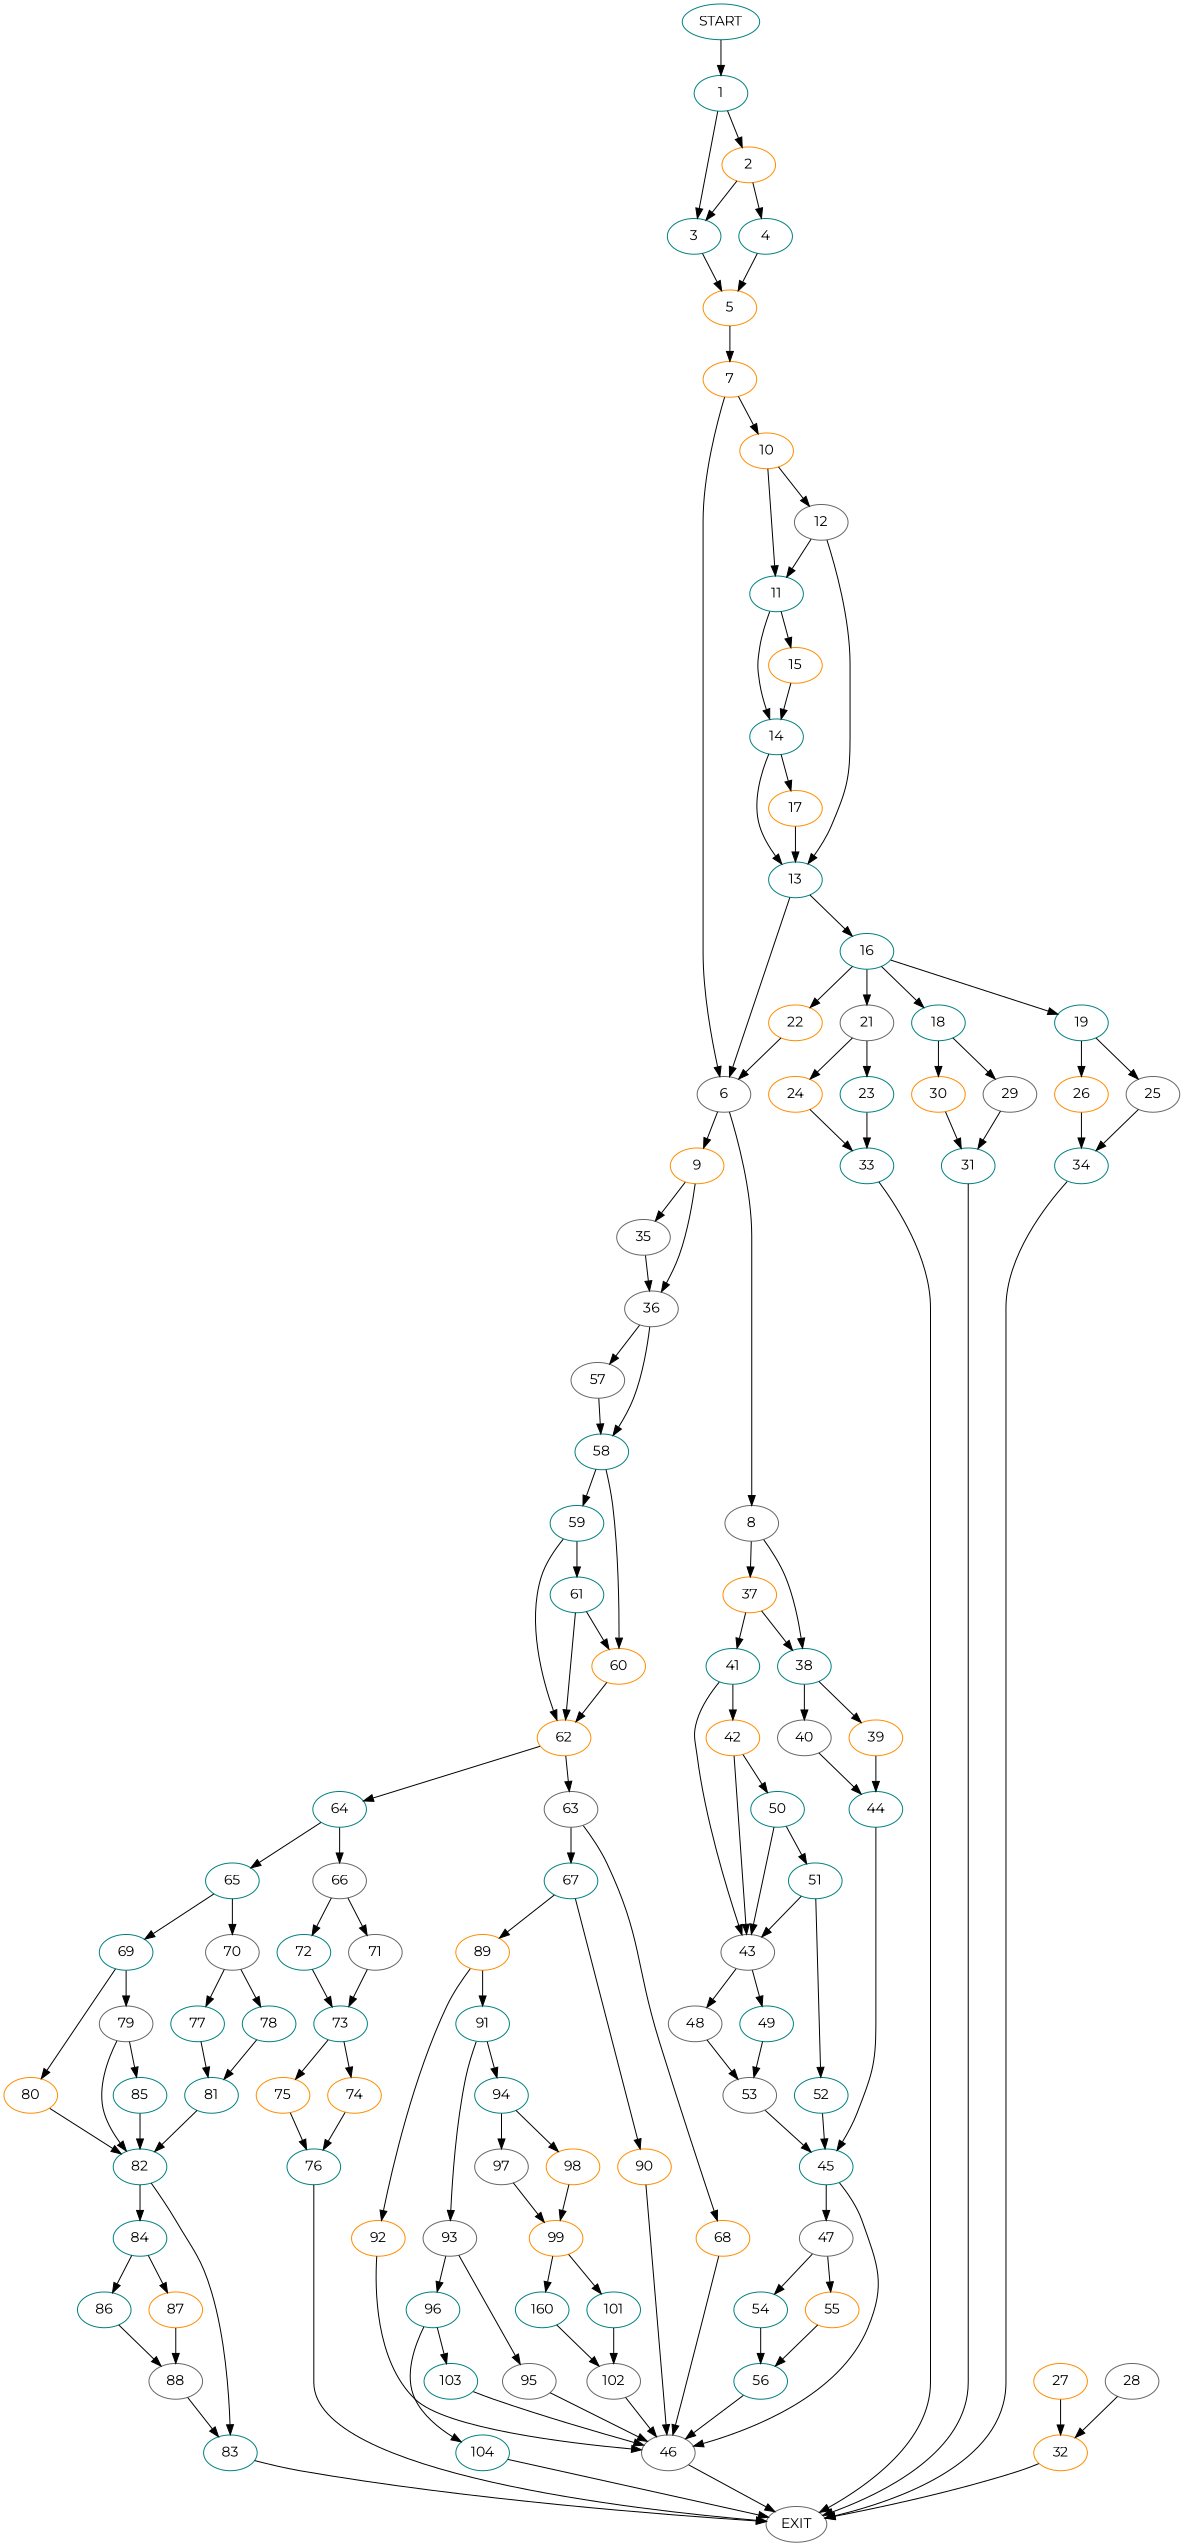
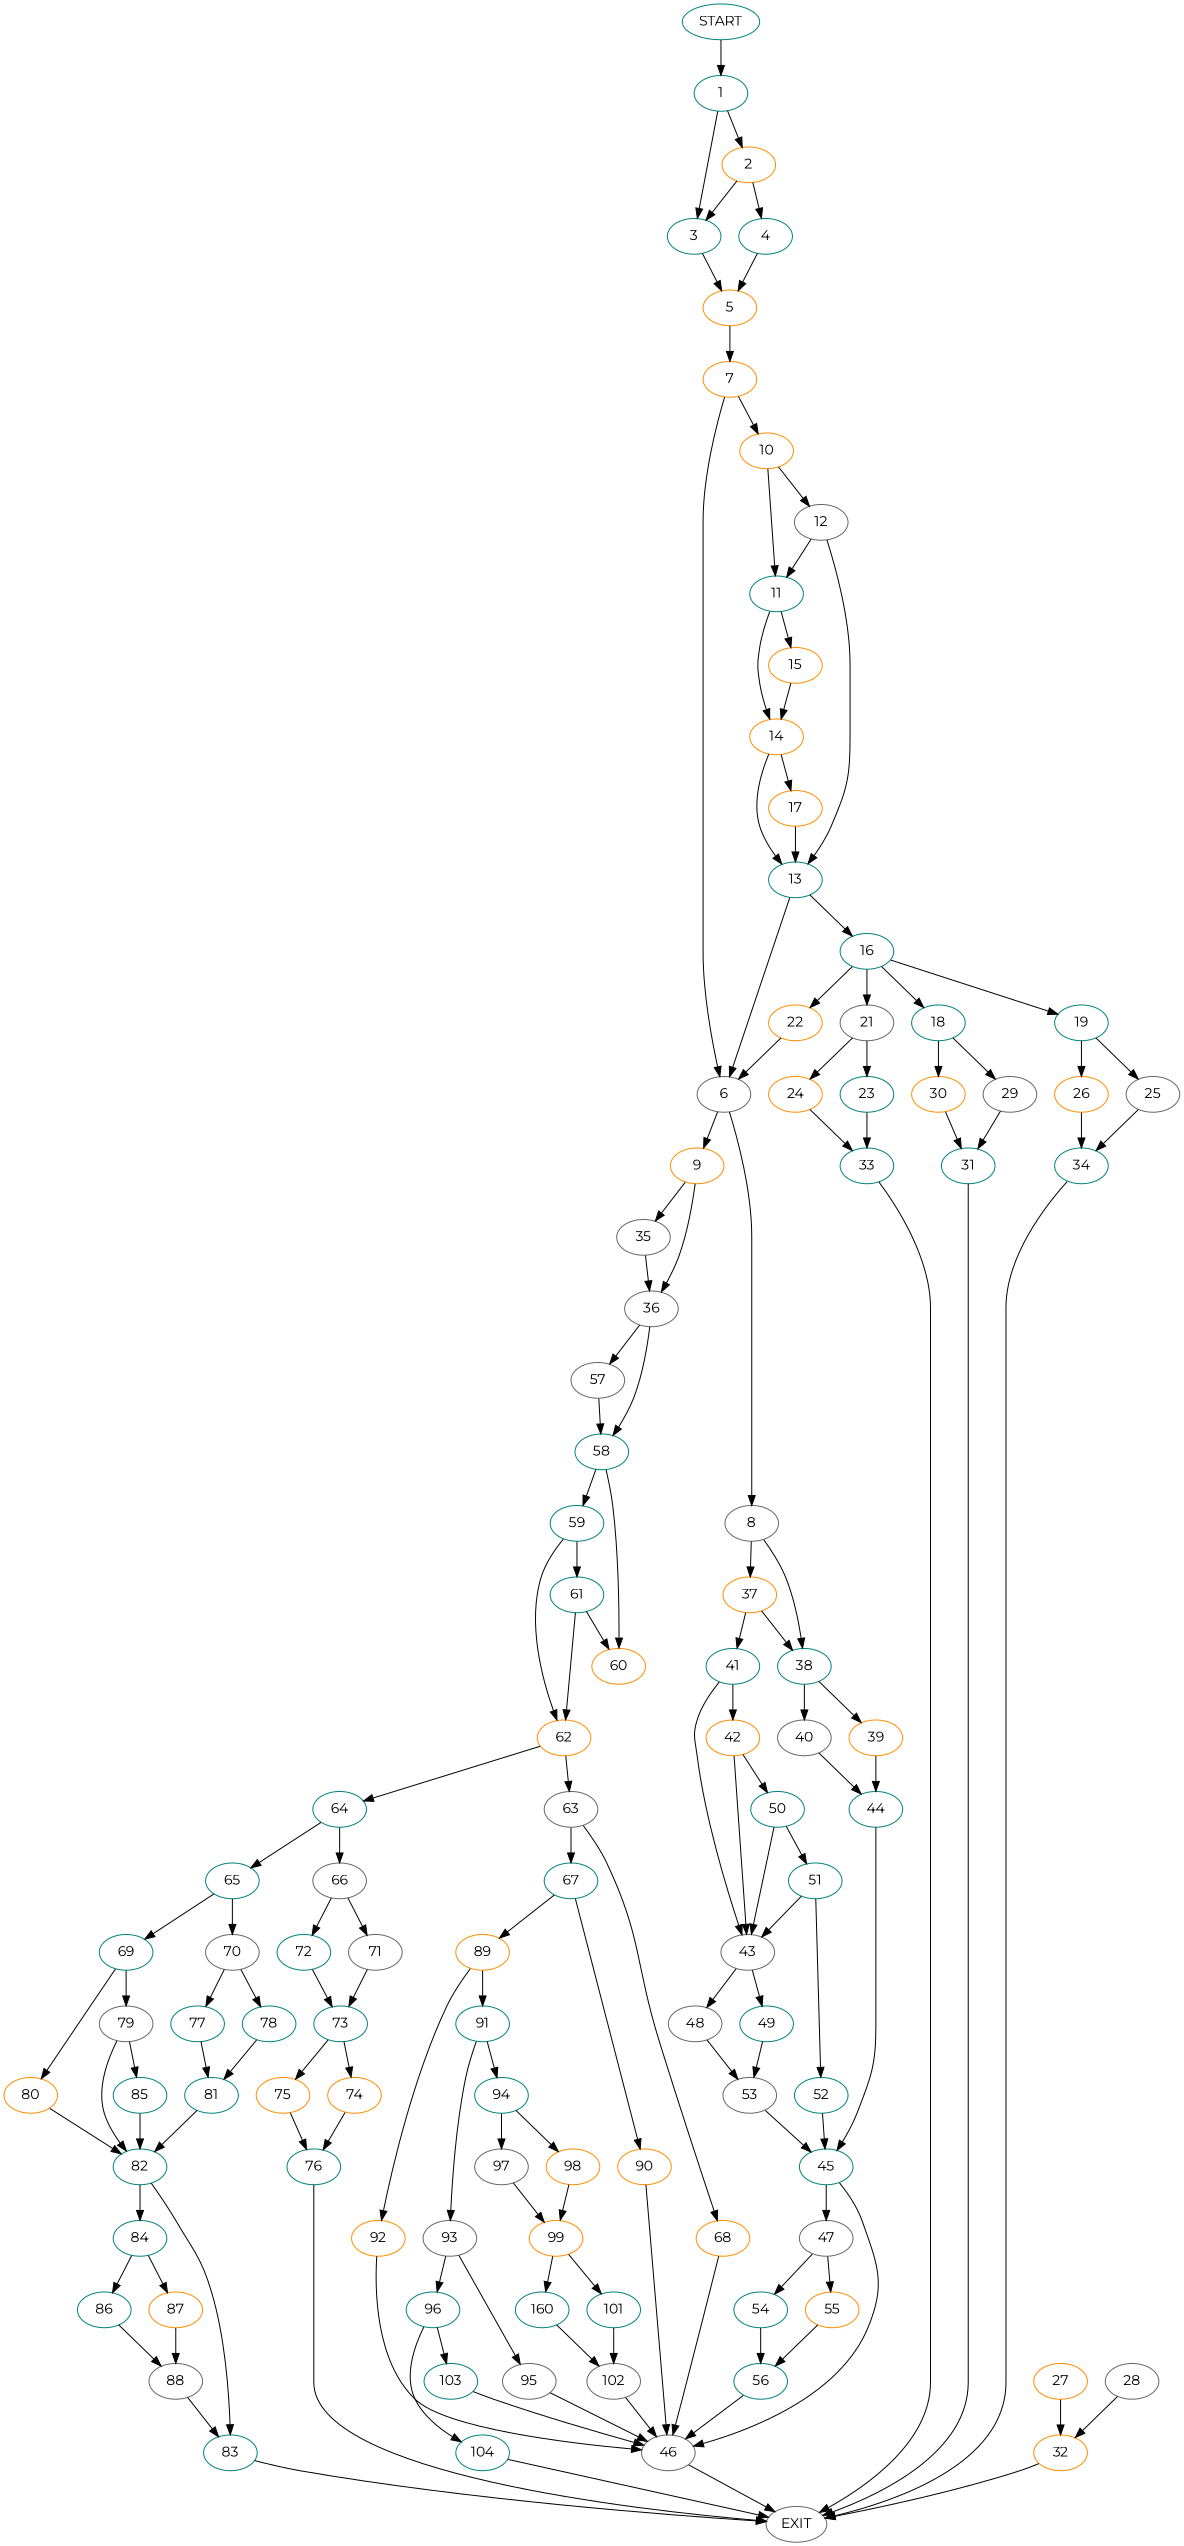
  digraph {
    fontname=Montserrat
    node [color=teal fontname=Montserrat]
    edge [fontname=Montserrat]
    n1 [label=START]
    1
    2 [color=darkorange]
    3
    n5 [color=gray40 label=EXIT]
    4
    5 [color=darkorange]
    7 [color=darkorange]
    6 [color=gray40]
    8 [color=gray40]
    9 [color=darkorange]
    10 [color=darkorange]
    37 [color=darkorange]
    38
    35 [color=gray40]
    36 [color=gray40]
    11
    12 [color=gray40]
    41
    39 [color=darkorange]
    40 [color=gray40]
    57 [color=gray40]
    58
-   14
+   14 [color=darkorange]
    15 [color=darkorange]
    13
    17 [color=darkorange]
    16
    18
    19
    21 [color=gray40]
    22 [color=darkorange]
    29 [color=gray40]
    30 [color=darkorange]
    25 [color=gray40]
    26 [color=darkorange]
    23
    24 [color=darkorange]
    31
    34
    27 [color=darkorange]
    32 [color=darkorange]
    28 [color=gray40]
    33
    59
    60 [color=darkorange]
    42 [color=darkorange]
    43 [color=gray40]
    44
    45
    50
    48 [color=gray40]
    49
    51
    53 [color=gray40]
    46 [color=gray40]
    47 [color=gray40]
    54
    55 [color=darkorange]
    56
    52
    61
    62 [color=darkorange]
    63 [color=gray40]
    64
    67
    68 [color=darkorange]
    65
    66 [color=gray40]
    89 [color=darkorange]
    90 [color=darkorange]
    69
    70 [color=gray40]
    71 [color=gray40]
    72
    79 [color=gray40]
    80 [color=darkorange]
    77
    78
    73
    91
    92 [color=darkorange]
    82
    85
    81
    74 [color=darkorange]
    75 [color=darkorange]
    76
    83
    84
    86
    87 [color=darkorange]
    88 [color=gray40]
    93 [color=gray40]
    94
    95 [color=gray40]
    96
    97 [color=gray40]
    98 [color=darkorange]
    103
    104
    99 [color=darkorange]
    n103 [label=160]
    101
    102 [color=gray40]
    n1 -> 1
    1 -> 2
    1 -> 3
    2 -> 3
    2 -> 4
    3 -> 5
    4 -> 5
    5 -> 7
    7 -> 6
    7 -> 10
    6 -> 8
    6 -> 9
    8 -> 37
    8 -> 38
    9 -> 35
    9 -> 36
    10 -> 11
    10 -> 12
    37 -> 38
    37 -> 41
    38 -> 39
    38 -> 40
    35 -> 36
    36 -> 57
    36 -> 58
    11 -> 14
    11 -> 15
    12 -> 11
    12 -> 13
    41 -> 42
    41 -> 43
    39 -> 44
    40 -> 44
    57 -> 58
    58 -> 59
    58 -> 60
    14 -> 13
    14 -> 17
    15 -> 14
    13 -> 6
    13 -> 16
    17 -> 13
    16 -> 18
    16 -> 19
    16 -> 21
    16 -> 22
    18 -> 29
    18 -> 30
    19 -> 25
    19 -> 26
    21 -> 23
    21 -> 24
    22 -> 6
    29 -> 31
    30 -> 31
    25 -> 34
    26 -> 34
    23 -> 33
    24 -> 33
    31 -> n5
    34 -> n5
    27 -> 32
    32 -> n5
    28 -> 32
    33 -> n5
    59 -> 61
    59 -> 62
-   60 -> 62
    42 -> 43
    42 -> 50
    43 -> 48
    43 -> 49
    44 -> 45
    45 -> 46
    45 -> 47
    50 -> 43
    50 -> 51
    48 -> 53
    49 -> 53
    51 -> 43
    51 -> 52
    53 -> 45
    46 -> n5
    47 -> 54
    47 -> 55
    54 -> 56
    55 -> 56
    56 -> 46
    52 -> 45
    61 -> 60
    61 -> 62
    62 -> 63
    62 -> 64
    63 -> 67
    63 -> 68
    64 -> 65
    64 -> 66
    67 -> 89
    67 -> 90
    68 -> 46
    65 -> 69
    65 -> 70
    66 -> 71
    66 -> 72
    89 -> 91
    89 -> 92
    90 -> 46
    69 -> 79
    69 -> 80
    70 -> 77
    70 -> 78
    71 -> 73
    72 -> 73
    79 -> 82
    79 -> 85
    80 -> 82
    77 -> 81
    78 -> 81
    73 -> 74
    73 -> 75
    91 -> 93
    91 -> 94
    92 -> 46
    82 -> 83
    82 -> 84
    85 -> 82
    81 -> 82
    74 -> 76
    75 -> 76
    76 -> n5
    83 -> n5
    84 -> 86
    84 -> 87
    86 -> 88
    87 -> 88
    88 -> 83
    93 -> 95
    93 -> 96
    94 -> 97
    94 -> 98
    95 -> 46
    96 -> 103
    96 -> 104
    97 -> 99
    98 -> 99
    103 -> 46
    104 -> n5
    99 -> n103
    99 -> 101
    n103 -> 102
    101 -> 102
    102 -> 46
  }
